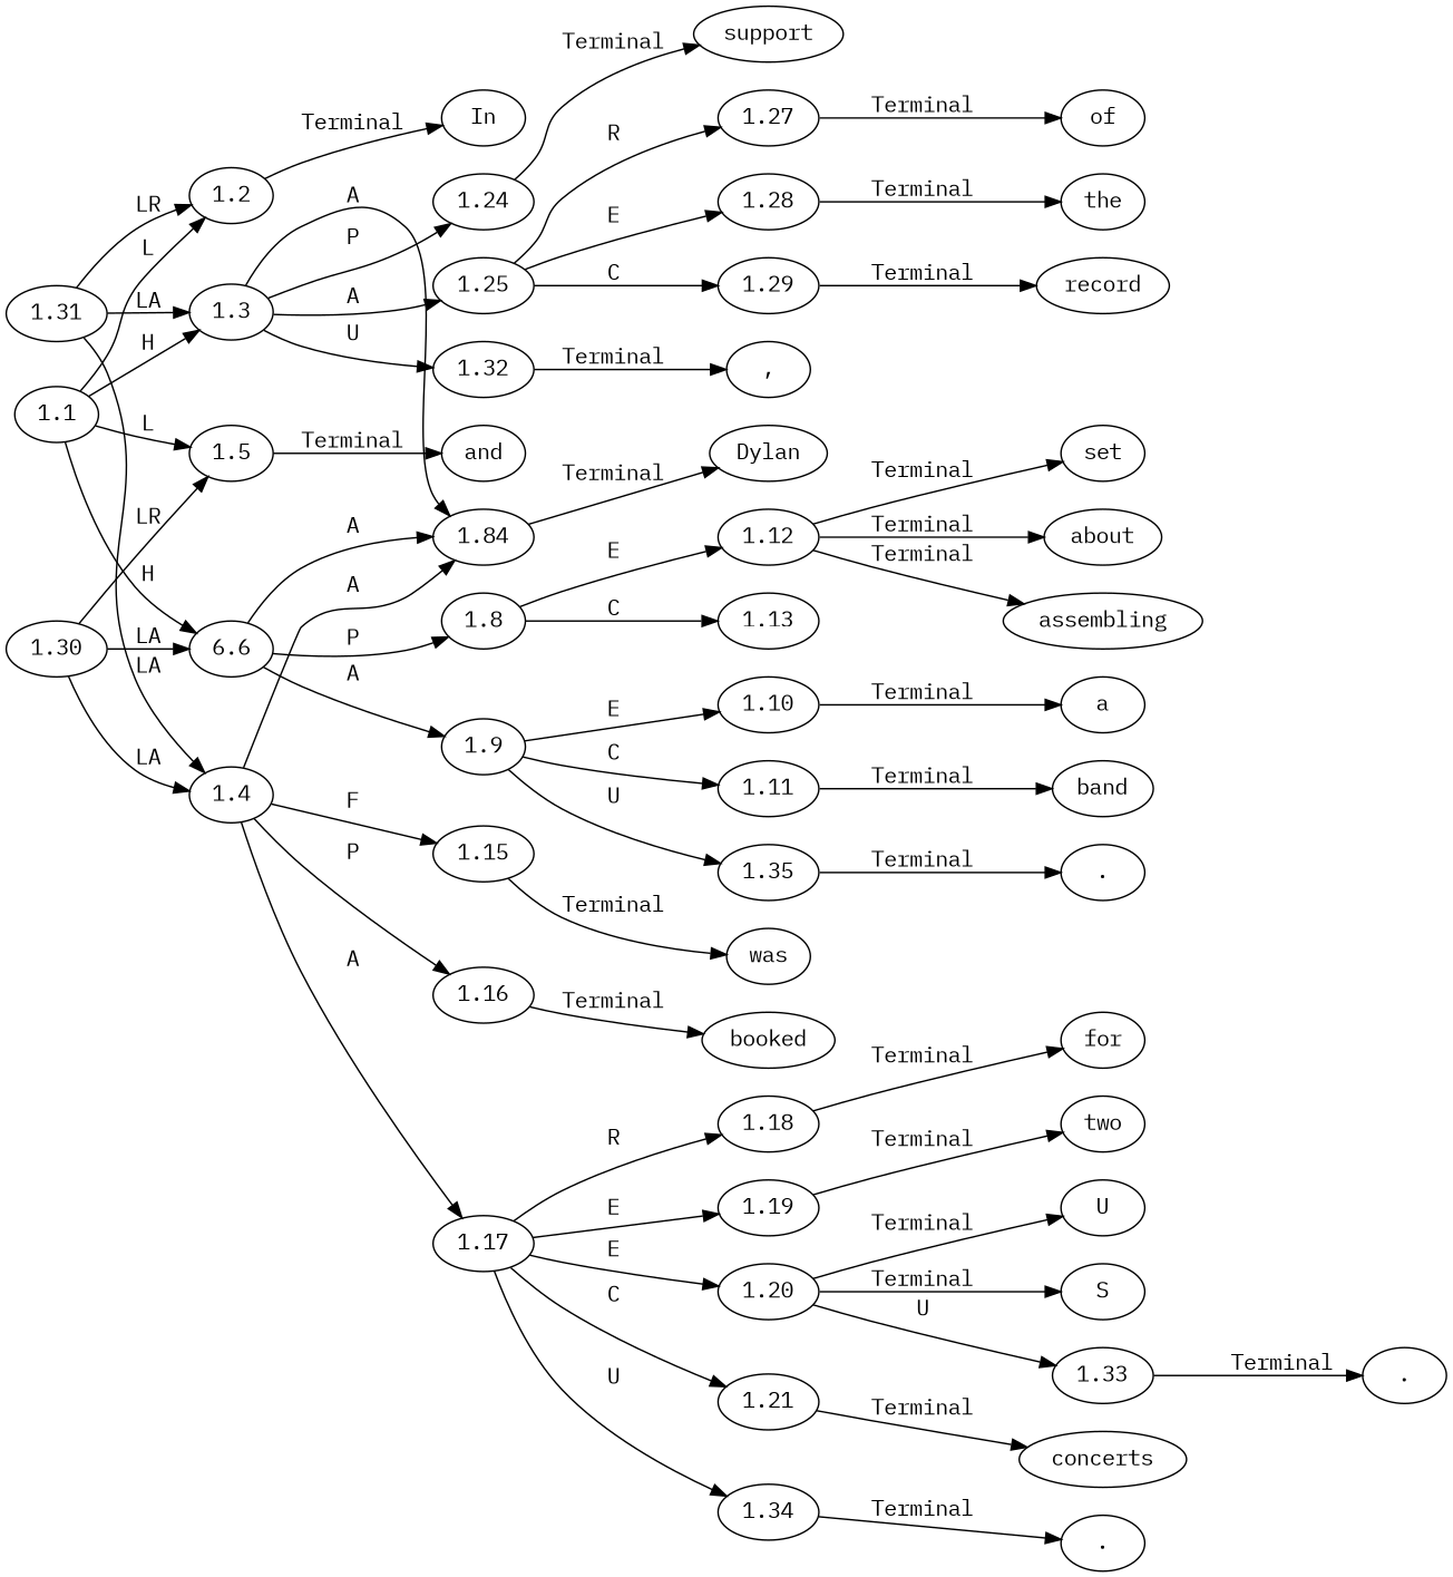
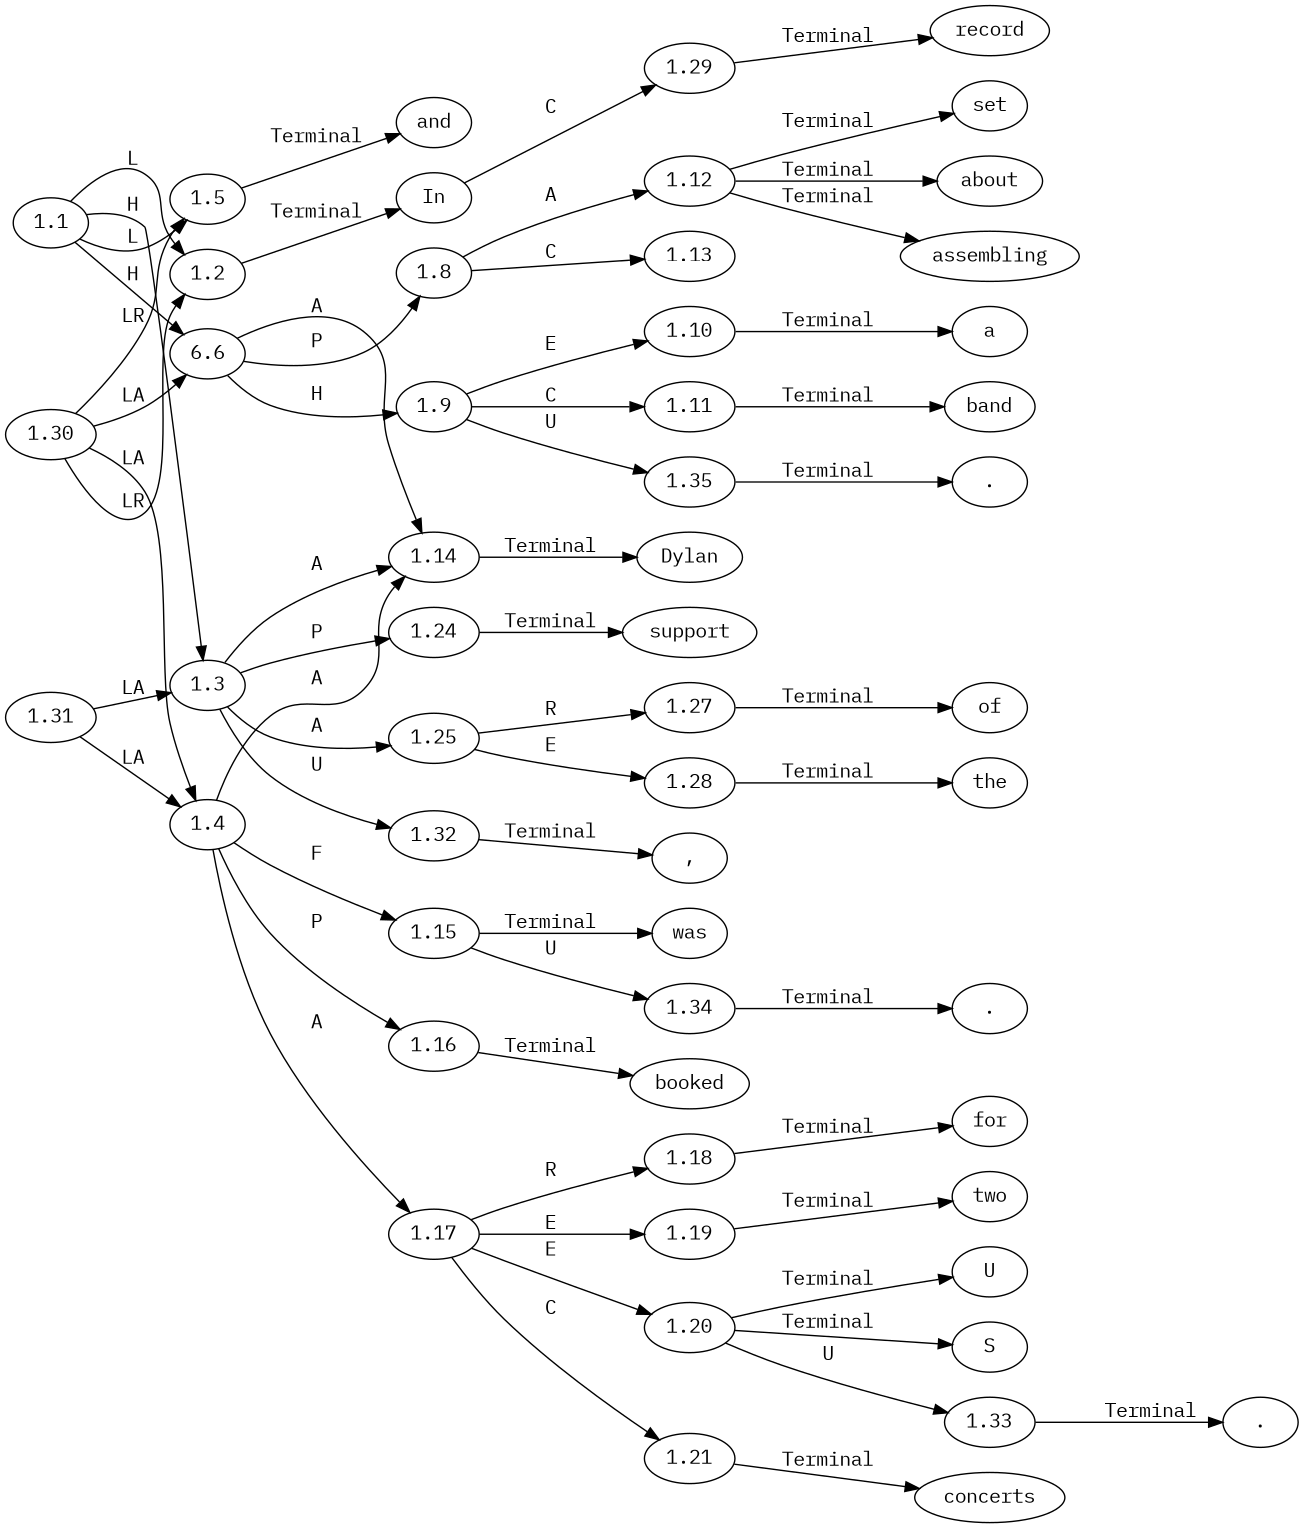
  digraph {
    fontname="IBM Plex Mono"
    rankdir=LR
    node [fontname="IBM Plex Mono" ordering=out]
    edge [fontname="IBM Plex Mono" ordering=out]
    n1 [label=In]
    n2 [label=for]
    n3 [label=two]
    n4 [label=U]
    n5 [label="."]
    n6 [label=S]
    n7 [label="."]
    n8 [label=concerts]
    n9 [label=and]
    n10 [label=set]
    n11 [label=about]
    n12 [label=support]
    n13 [label=assembling]
    n14 [label=a]
    n15 [label=band]
    n16 [label="."]
    n17 [label=of]
    n18 [label=the]
    n19 [label=record]
    n20 [label=","]
    n21 [label=Dylan]
    n22 [label=was]
    n23 [label=booked]
    n24 [label=1.1]
    n25 [label=1.2]
    n26 [label=1.3]
    n27 [label=1.5]
    n28 [label=6.6]
-   n29 [label=1.84]
+   n29 [label=1.14]
    n30 [label=1.24]
    n31 [label=1.25]
    n32 [label=1.32]
    n33 [label=1.4]
    n34 [label=1.15]
    n35 [label=1.16]
    n36 [label=1.17]
    n37 [label=1.8]
    n38 [label=1.9]
    n39 [label=1.27]
    n40 [label=1.28]
    n41 [label=1.29]
    n42 [label=1.18]
    n43 [label=1.19]
    n44 [label=1.20]
    n45 [label=1.21]
    n46 [label=1.34]
    n47 [label=1.12]
    n48 [label=1.13]
    n49 [label=1.10]
    n50 [label=1.11]
    n51 [label=1.35]
    n52 [label=1.33]
    n53 [label=1.30]
    n54 [label=1.31]
    n24 -> n25 [label=L]
    n24 -> n26 [label=H]
    n24 -> n27 [label=L]
    n24 -> n28 [label=H]
    n25 -> n1 [label=Terminal]
    n26 -> n29 [label=A]
    n26 -> n30 [label=P]
    n26 -> n31 [label=A]
    n26 -> n32 [label=U]
    n27 -> n9 [label=Terminal]
    n28 -> n29 [label=A]
    n28 -> n37 [label=P]
-   n28 -> n38 [label=A]
+   n28 -> n38 [label=H]
    n29 -> n21 [label=Terminal]
    n30 -> n12 [label=Terminal]
    n31 -> n39 [label=R]
    n31 -> n40 [label=E]
-   n31 -> n41 [label=C]
+   n1 -> n41 [label=C]
    n32 -> n20 [label=Terminal]
    n33 -> n29 [label=A]
    n33 -> n34 [label=F]
    n33 -> n35 [label=P]
    n33 -> n36 [label=A]
    n34 -> n22 [label=Terminal]
    n35 -> n23 [label=Terminal]
    n36 -> n42 [label=R]
    n36 -> n43 [label=E]
    n36 -> n44 [label=E]
    n36 -> n45 [label=C]
-   n36 -> n46 [label=U]
-   n37 -> n47 [label=E]
+   n34 -> n46 [label=U]
+   n37 -> n47 [label=A]
    n37 -> n48 [label=C]
    n38 -> n49 [label=E]
    n38 -> n50 [label=C]
    n38 -> n51 [label=U]
    n39 -> n17 [label=Terminal]
    n40 -> n18 [label=Terminal]
    n41 -> n19 [label=Terminal]
    n42 -> n2 [label=Terminal]
    n43 -> n3 [label=Terminal]
    n44 -> n4 [label=Terminal]
    n44 -> n6 [label=Terminal]
    n44 -> n52 [label=U]
    n45 -> n8 [label=Terminal]
    n46 -> n7 [label=Terminal]
    n47 -> n10 [label=Terminal]
    n47 -> n11 [label=Terminal]
    n47 -> n13 [label=Terminal]
    n49 -> n14 [label=Terminal]
    n50 -> n15 [label=Terminal]
    n51 -> n16 [label=Terminal]
    n52 -> n5 [label=Terminal]
    n53 -> n27 [label=LR]
    n53 -> n28 [label=LA]
    n53 -> n33 [label=LA]
-   n54 -> n25 [label=LR]
+   n53 -> n25 [label=LR]
    n54 -> n26 [label=LA]
    n54 -> n33 [label=LA]
  }
